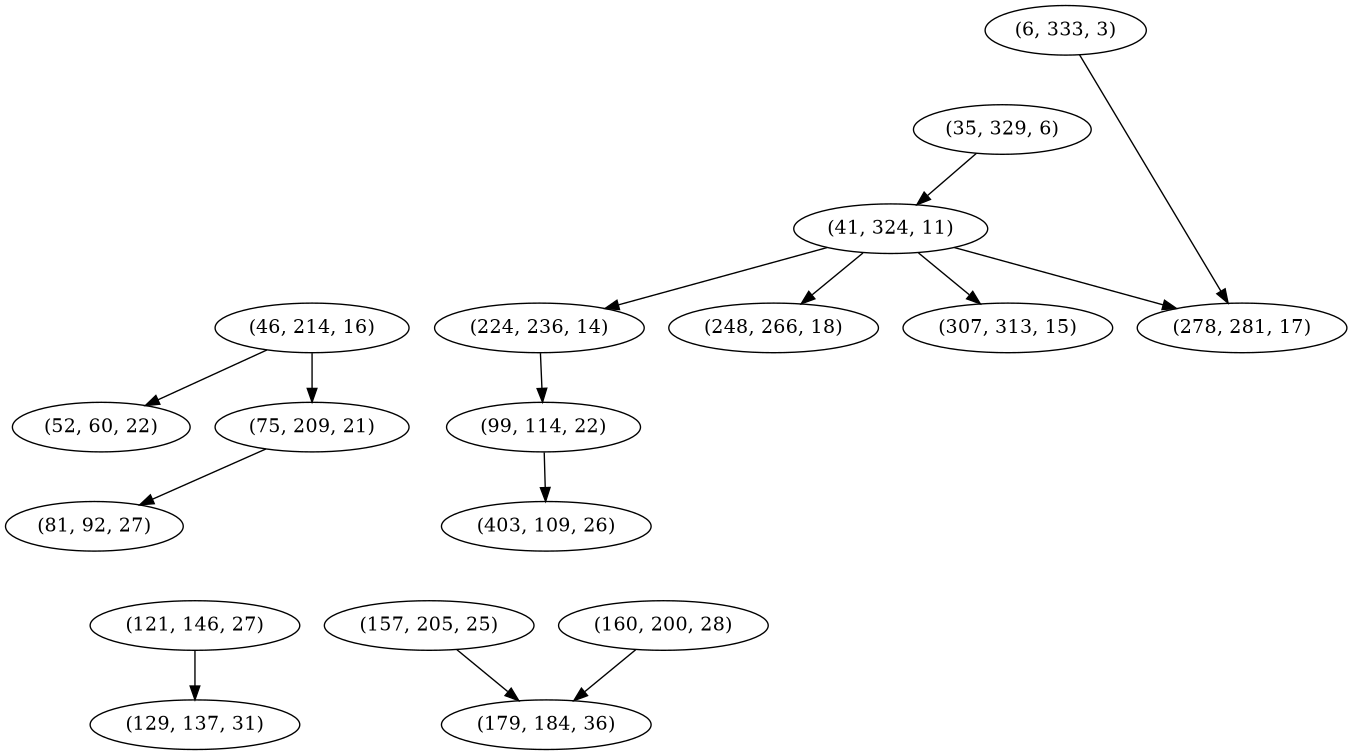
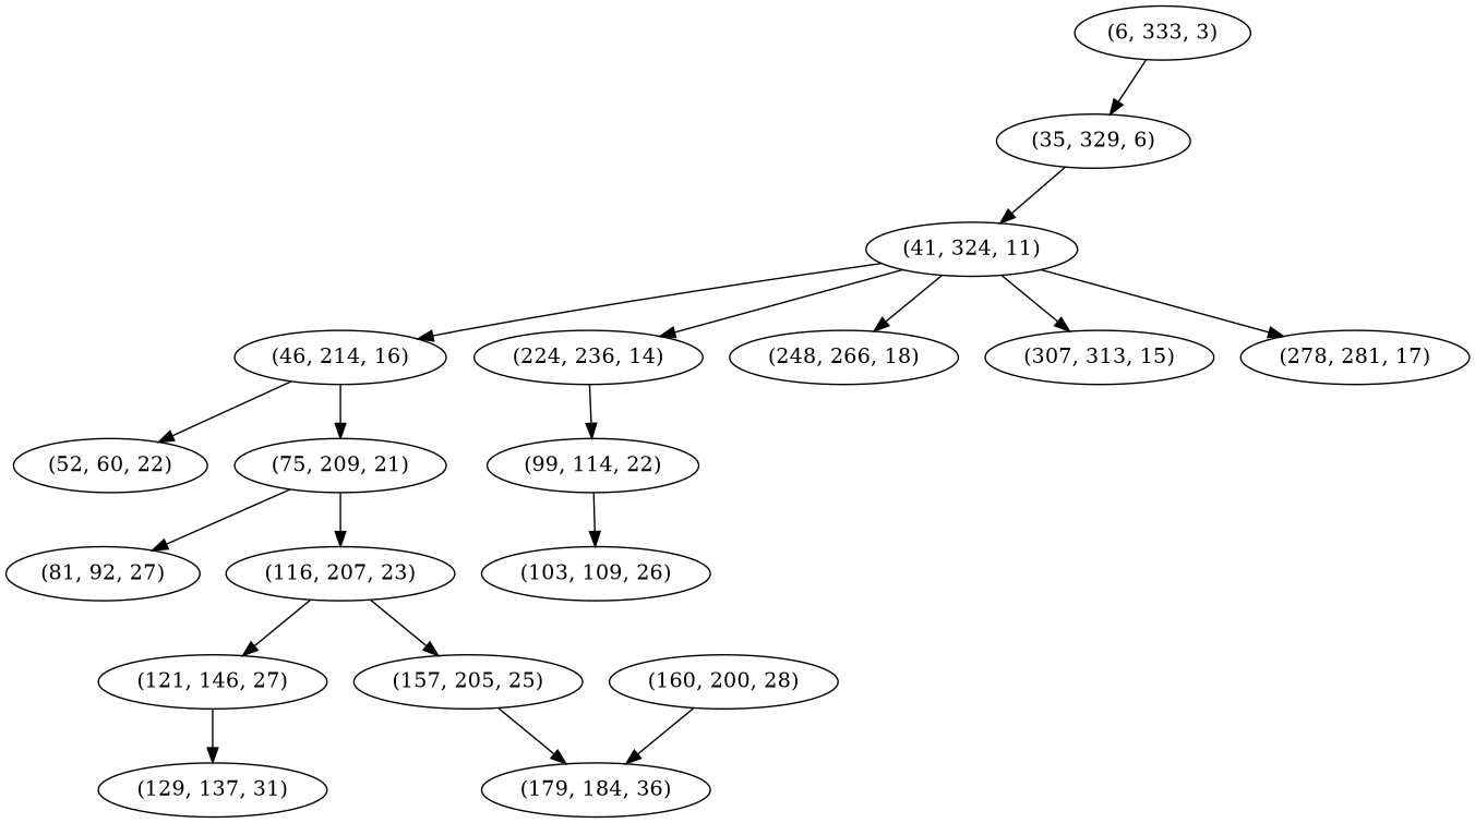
  digraph {
    "(6, 333, 3)"
    "(35, 329, 6)"
    "(41, 324, 11)"
    "(46, 214, 16)"
    "(224, 236, 14)"
    "(248, 266, 18)"
    "(278, 281, 17)"
    "(307, 313, 15)"
    "(52, 60, 22)"
    "(75, 209, 21)"
    "(99, 114, 22)"
    "(81, 92, 27)"
-   "(103, 109, 26)" [label="(403, 109, 26)"]
+   "(116, 207, 23)"
+   "(103, 109, 26)"
    "(121, 146, 27)"
    "(157, 205, 25)"
    "(129, 137, 31)"
    "(179, 184, 36)"
    "(160, 200, 28)"
-   "(6, 333, 3)" -> "(278, 281, 17)"
+   "(6, 333, 3)" -> "(35, 329, 6)"
    "(35, 329, 6)" -> "(41, 324, 11)"
+   "(41, 324, 11)" -> "(46, 214, 16)"
    "(41, 324, 11)" -> "(224, 236, 14)"
    "(41, 324, 11)" -> "(248, 266, 18)"
    "(41, 324, 11)" -> "(278, 281, 17)"
    "(41, 324, 11)" -> "(307, 313, 15)"
    "(46, 214, 16)" -> "(52, 60, 22)"
    "(46, 214, 16)" -> "(75, 209, 21)"
    "(224, 236, 14)" -> "(99, 114, 22)"
    "(75, 209, 21)" -> "(81, 92, 27)"
+   "(75, 209, 21)" -> "(116, 207, 23)"
    "(99, 114, 22)" -> "(103, 109, 26)"
+   "(116, 207, 23)" -> "(121, 146, 27)"
+   "(116, 207, 23)" -> "(157, 205, 25)"
    "(121, 146, 27)" -> "(129, 137, 31)"
    "(157, 205, 25)" -> "(179, 184, 36)"
    "(160, 200, 28)" -> "(179, 184, 36)"
  }
